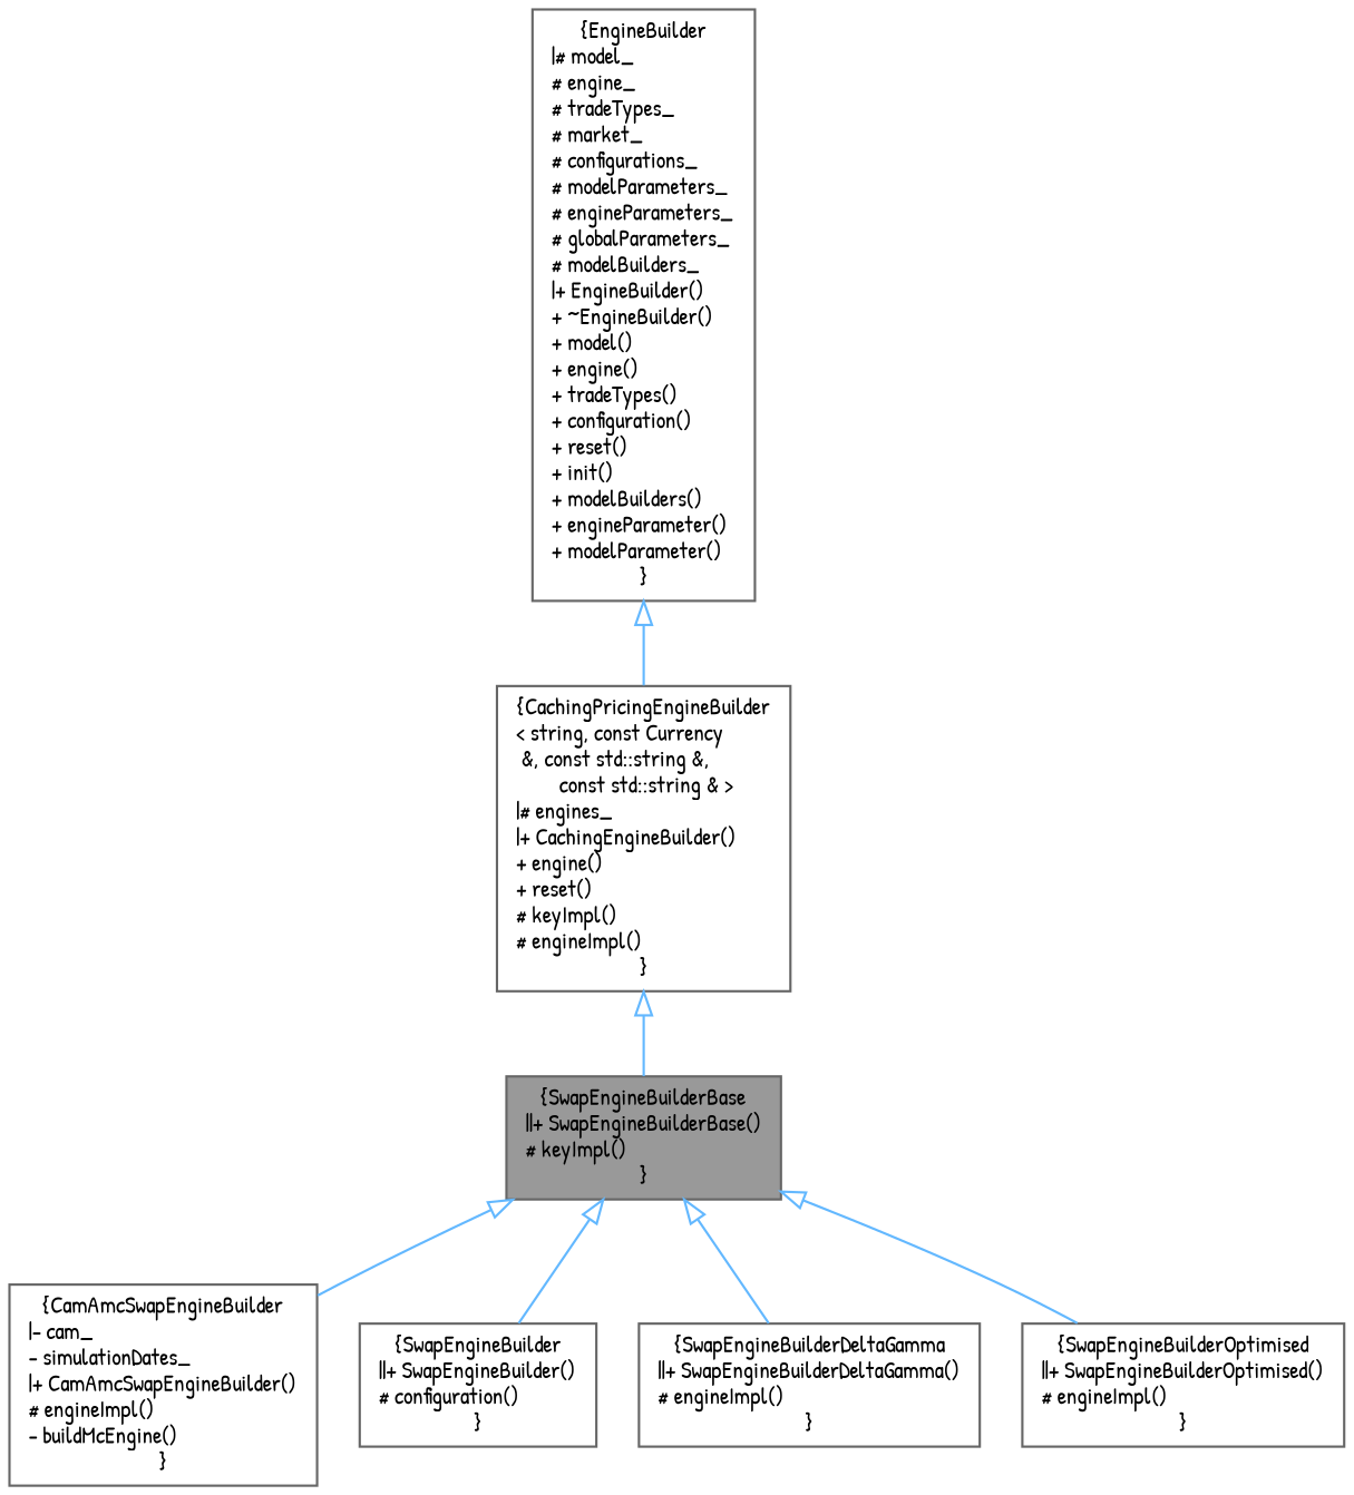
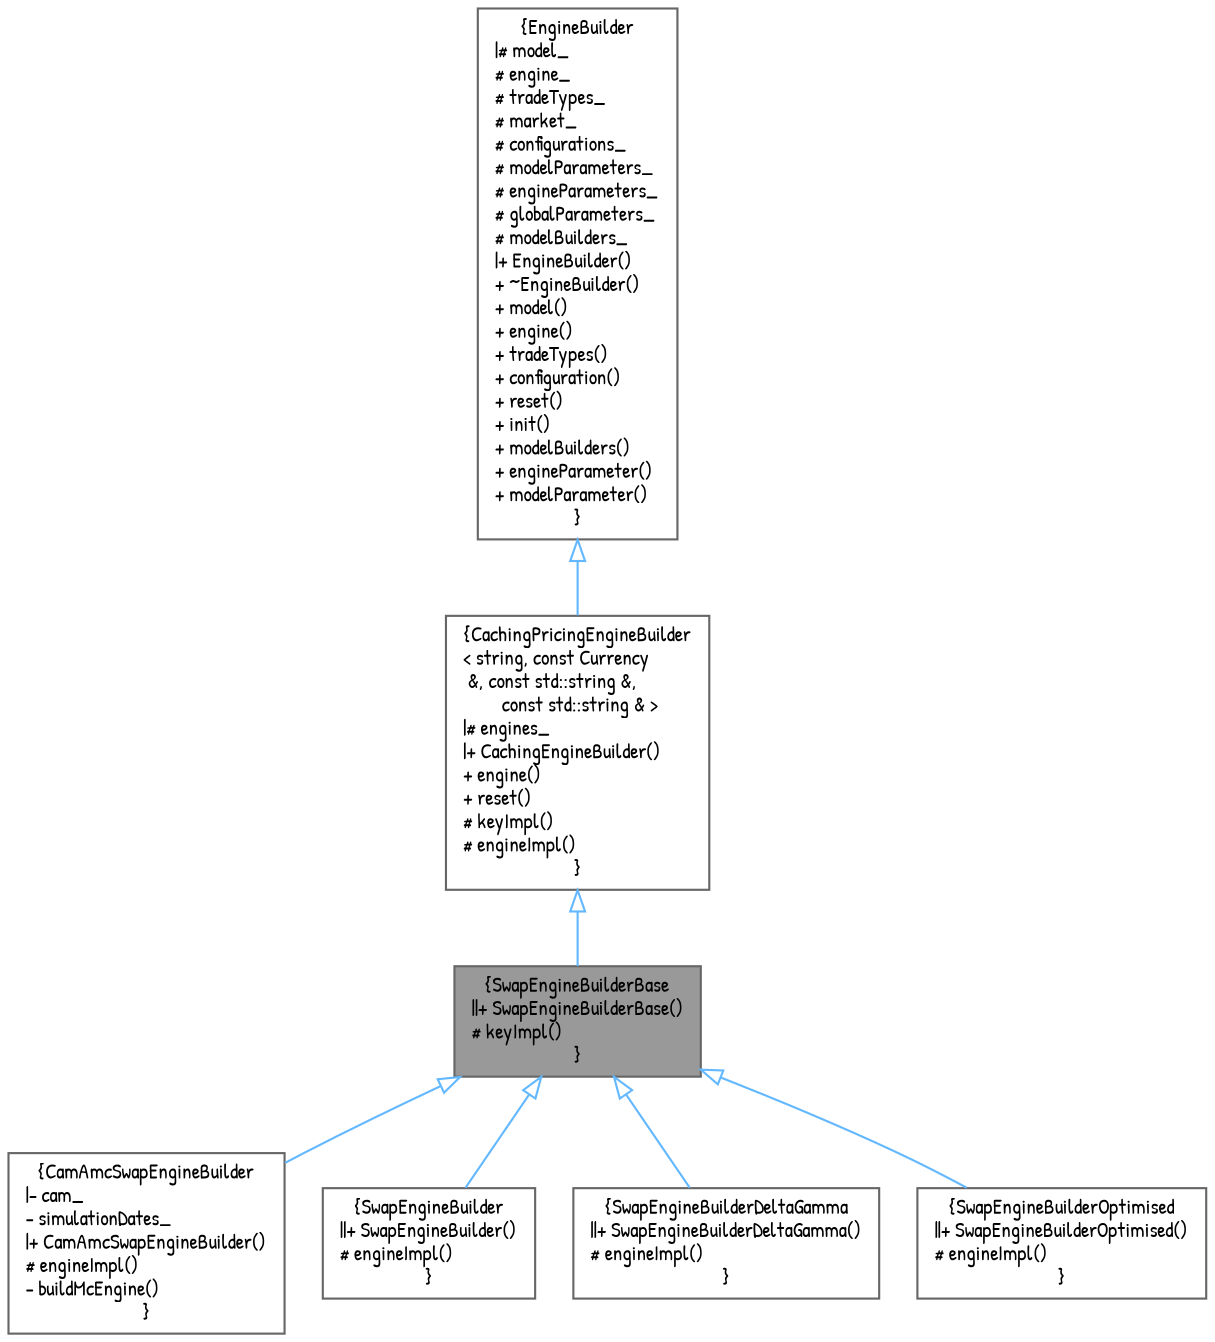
  digraph {
    fontname="Patrick Hand"
    node [color=gray40 fillcolor=white fontname="Patrick Hand" fontsize=10 shape=box style=filled]
    edge [arrowtail=onormal color=steelblue1 dir=back fontname="Patrick Hand" fontsize=10 labelfontname=Helvetica labelfontsize=10 style=solid]
    n1 [fillcolor=grey60 fontcolor=black height=0.2 label="{SwapEngineBuilderBase\n||+ SwapEngineBuilderBase()\l# keyImpl()\l}" width=0.4]
    n2 [height=0.2 label="{CamAmcSwapEngineBuilder\n|- cam_\l- simulationDates_\l|+ CamAmcSwapEngineBuilder()\l# engineImpl()\l- buildMcEngine()\l}" width=0.4]
-   n3 [height=0.2 label="{SwapEngineBuilder\n||+ SwapEngineBuilder()\l# configuration()\l}" width=0.4]
+   n3 [height=0.2 label="{SwapEngineBuilder\n||+ SwapEngineBuilder()\l# engineImpl()\l}" width=0.4]
    n4 [height=0.2 label="{SwapEngineBuilderDeltaGamma\n||+ SwapEngineBuilderDeltaGamma()\l# engineImpl()\l}" width=0.4]
    n5 [height=0.2 label="{SwapEngineBuilderOptimised\n||+ SwapEngineBuilderOptimised()\l# engineImpl()\l}" width=0.4]
    n6 [height=0.2 label="{CachingPricingEngineBuilder\l\< string, const Currency\l &, const std::string &,\l const std::string & \>\n|# engines_\l|+ CachingEngineBuilder()\l+ engine()\l+ reset()\l# keyImpl()\l# engineImpl()\l}" width=0.4]
    n7 [height=0.2 label="{EngineBuilder\n|# model_\l# engine_\l# tradeTypes_\l# market_\l# configurations_\l# modelParameters_\l# engineParameters_\l# globalParameters_\l# modelBuilders_\l|+ EngineBuilder()\l+ ~EngineBuilder()\l+ model()\l+ engine()\l+ tradeTypes()\l+ configuration()\l+ reset()\l+ init()\l+ modelBuilders()\l+ engineParameter()\l+ modelParameter()\l}" width=0.4]
    n1 -> n2
    n1 -> n3
    n1 -> n4
    n1 -> n5
    n6 -> n1
    n7 -> n6
  }
